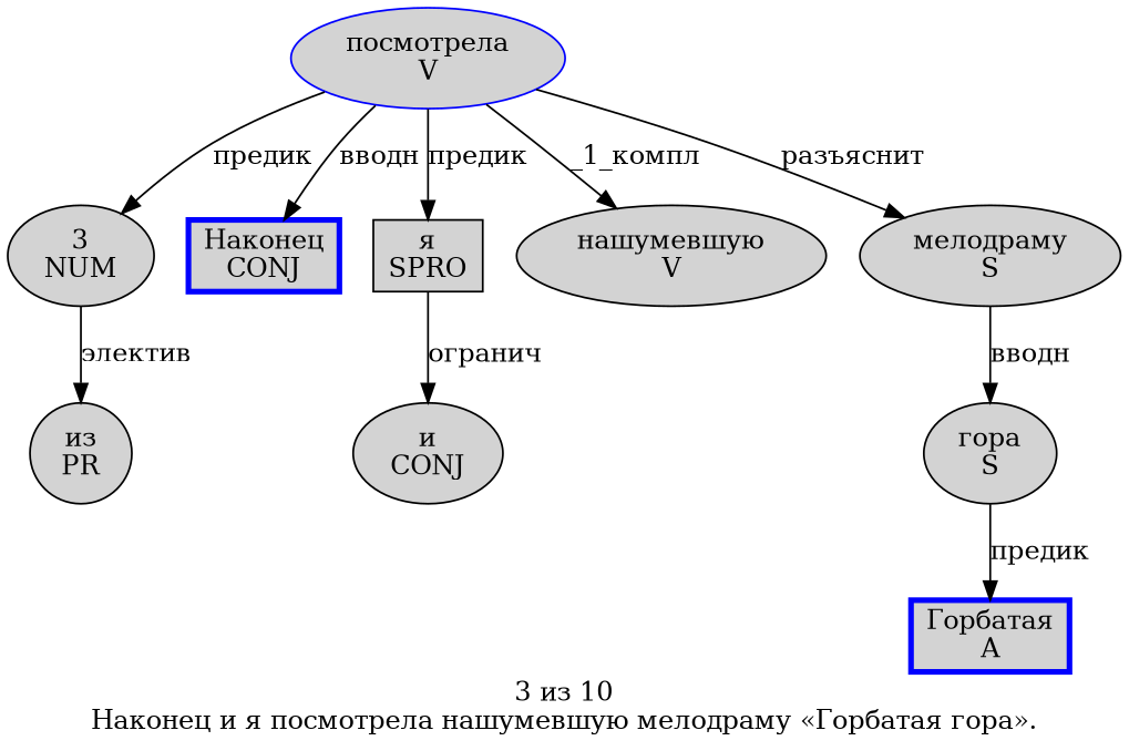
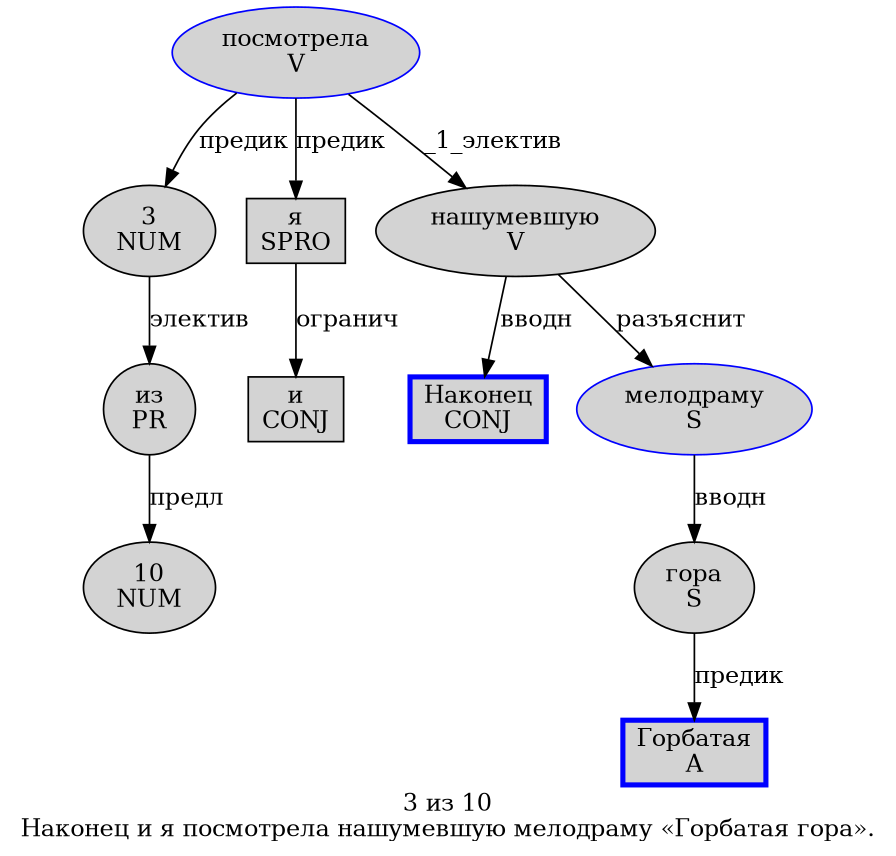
  digraph {
    label="3 из 10\nНаконец и я посмотрела нашумевшую мелодраму «Горбатая гора»."
    node [fillcolor=lightgray penwidth=1 shape=ellipse style=filled]
    n1 [label="3\nNUM"]
    n2 [label="из\nPR"]
+   n3 [label="10\nNUM"]
    n4 [color=blue label="Наконец\nCONJ" penwidth=3 shape=box]
-   n5 [label="и\nCONJ"]
+   n5 [label="и\nCONJ" shape=box]
    n6 [label="я\nSPRO" shape=box]
    n7 [color=blue label="посмотрела\nV"]
    n8 [label="нашумевшую\nV"]
-   n9 [label="мелодраму\nS"]
+   n9 [label="мелодраму\nS" color=blue]
    n10 [label="гора\nS"]
    n11 [color=blue label="Горбатая\nA" penwidth=3 shape=box]
    n1 -> n2 [label="электив"]
+   n2 -> n3 [label="предл"]
    n6 -> n5 [label="огранич"]
    n7 -> n1 [label="предик"]
-   n7 -> n4 [label="вводн"]
+   n8 -> n4 [label="вводн"]
    n7 -> n6 [label="предик"]
-   n7 -> n8 [label="_1_компл"]
-   n7 -> n9 [label="разъяснит"]
+   n7 -> n8 [label="_1_электив"]
+   n8 -> n9 [label="разъяснит"]
    n9 -> n10 [label="вводн"]
    n10 -> n11 [label="предик"]
  }
